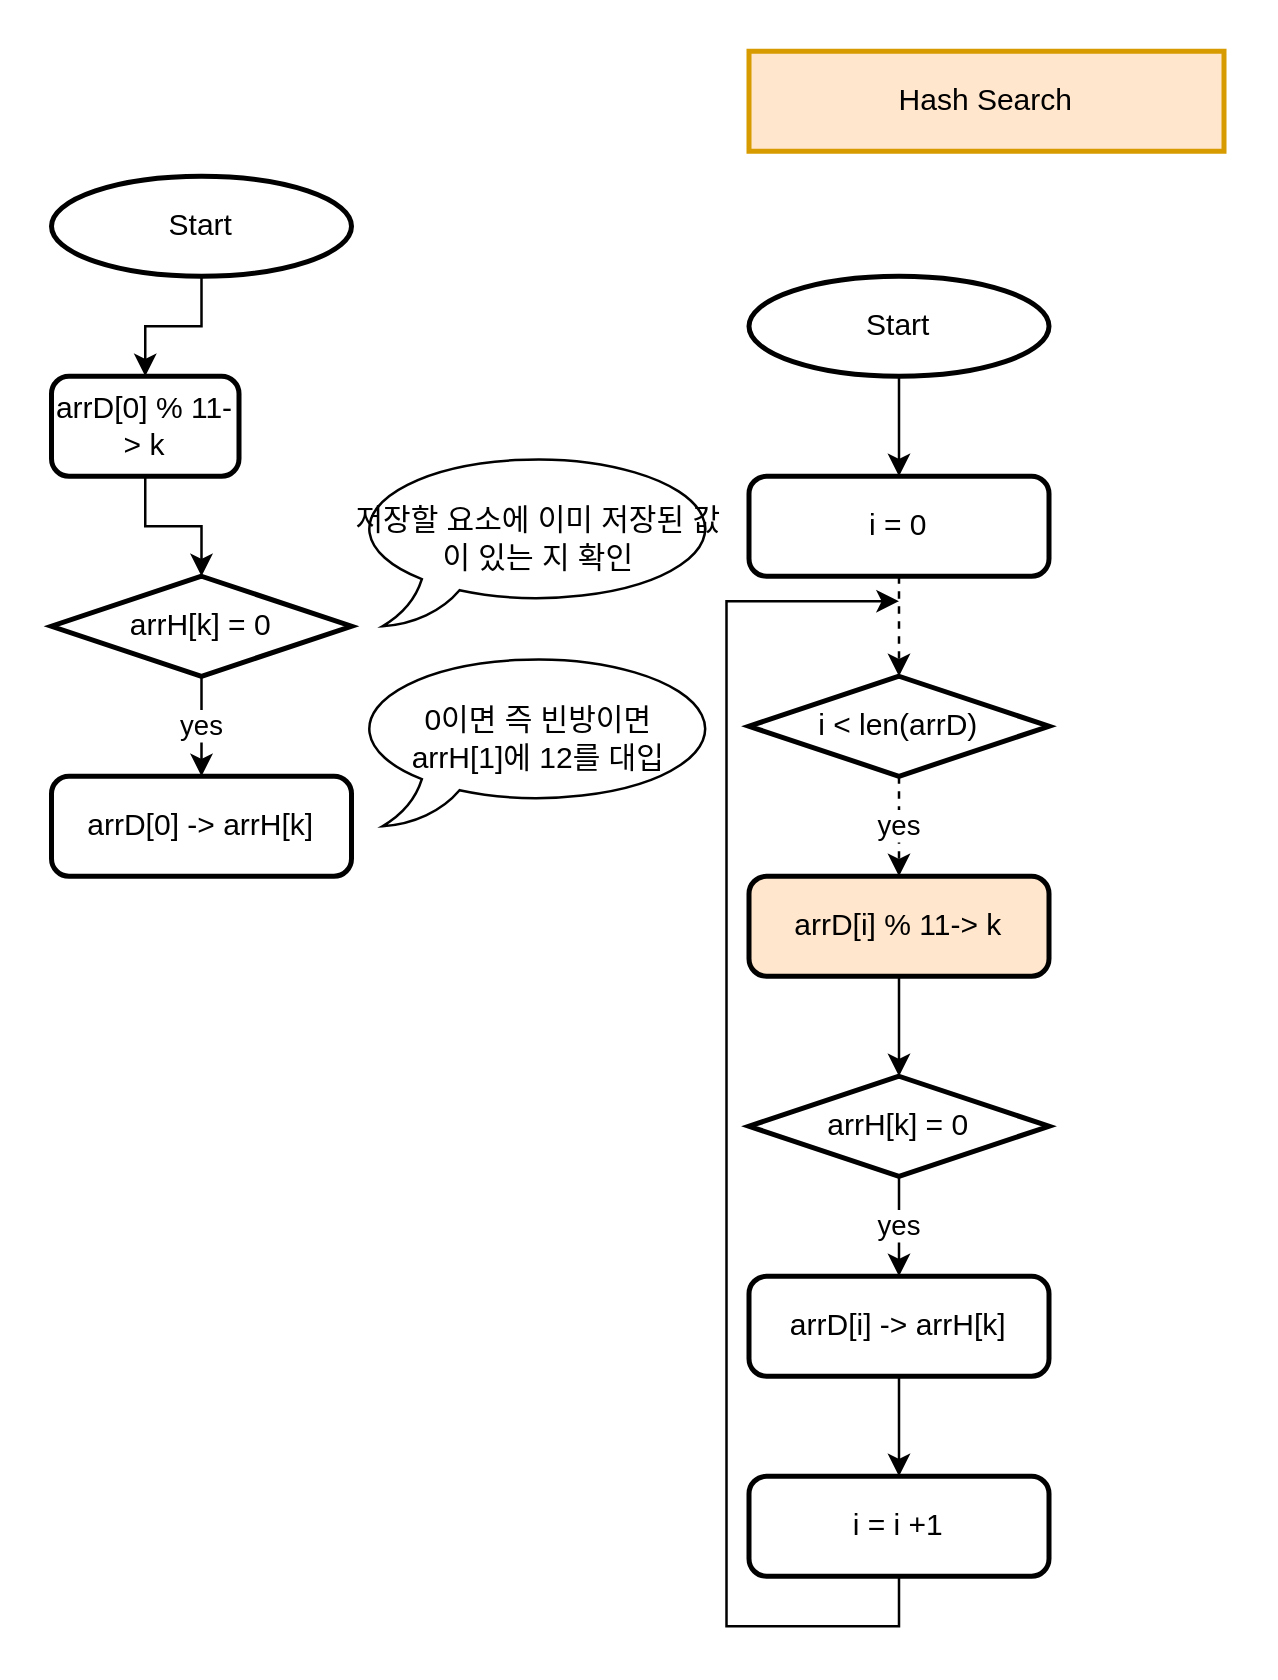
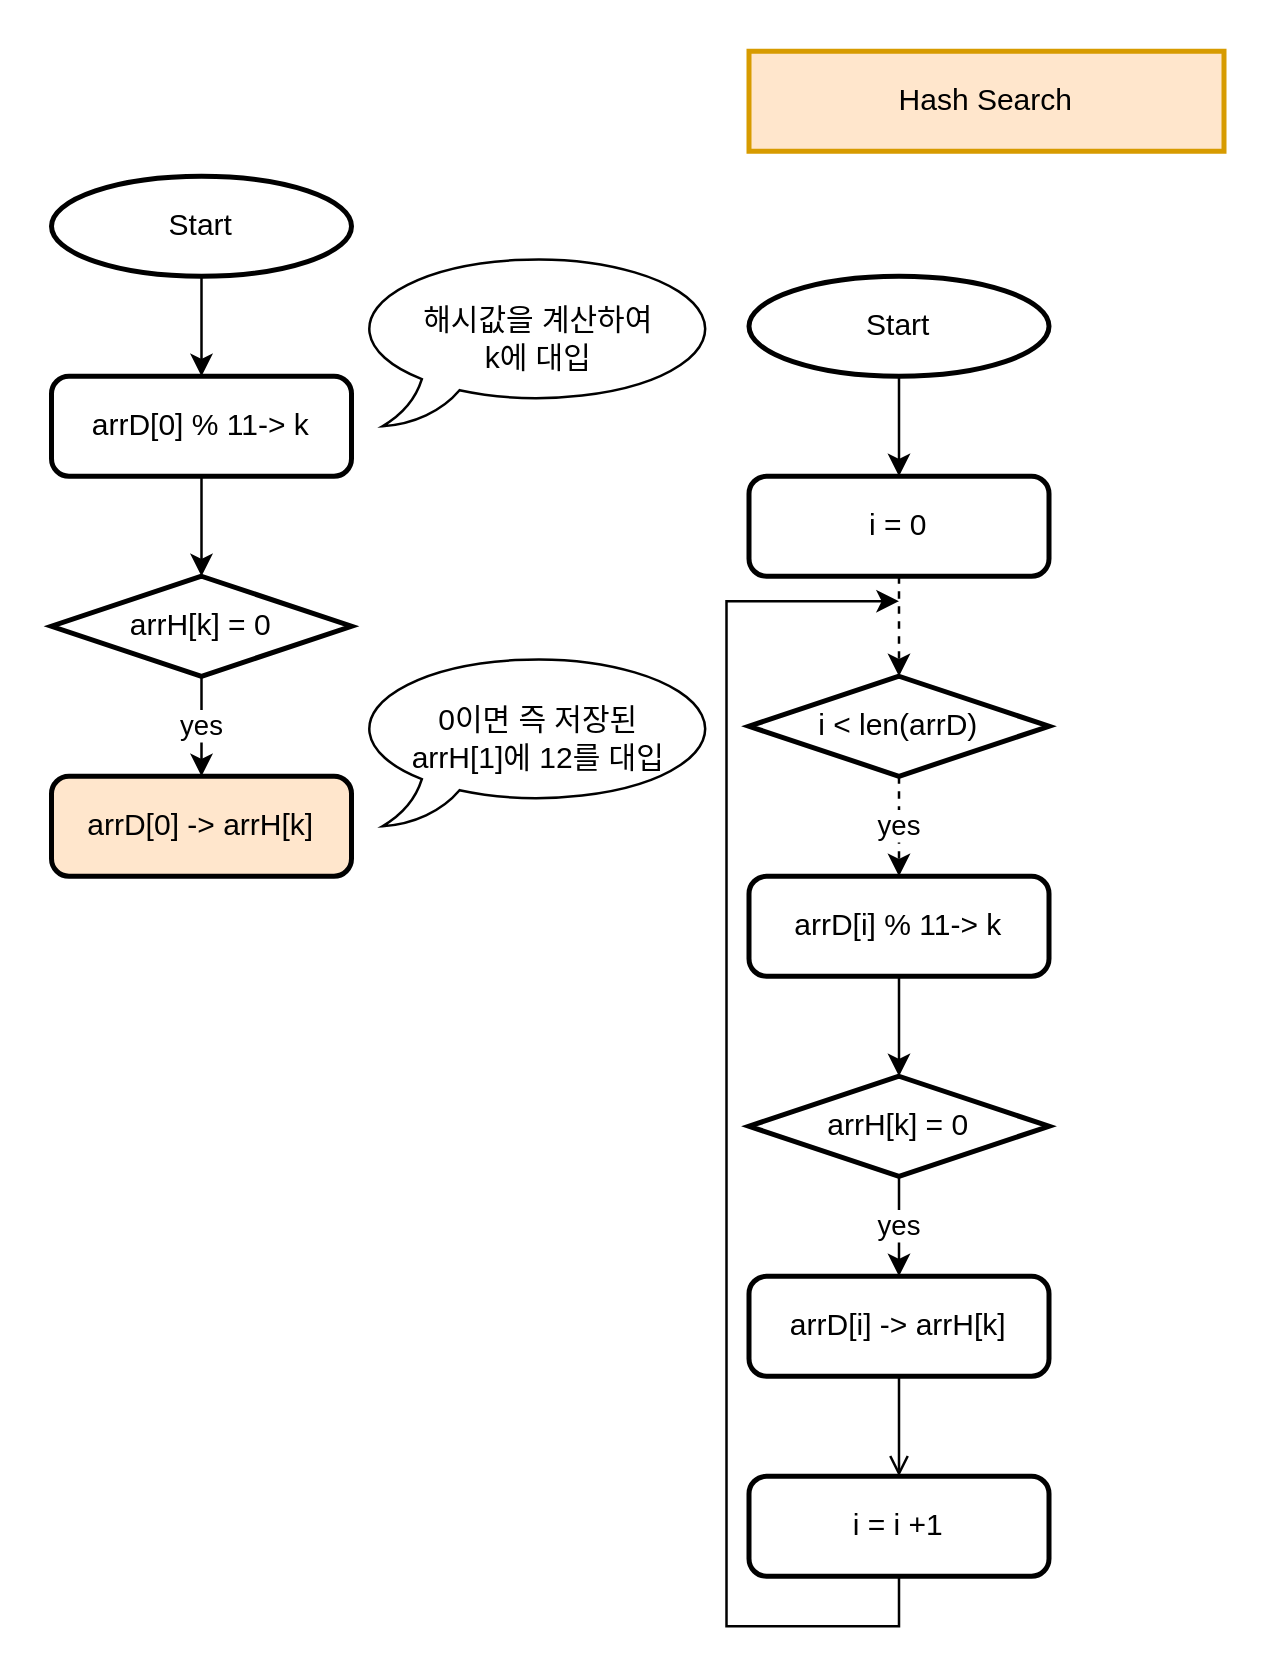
  <mxCell id="0" />
  <mxCell id="1" parent="0" />
  <mxCell id="2" value="Hash Search" style="whiteSpace=wrap;html=1;absoluteArcSize=1;arcSize=14;strokeWidth=2;fillColor=#ffe6cc;strokeColor=#d79b00;rounded=0;" vertex="1" parent="1"><mxGeometry x="299" y="20" width="190" height="40" as="geometry" /></mxCell>
  <mxCell id="3" style="edgeStyle=orthogonalEdgeStyle;rounded=0;orthogonalLoop=1;jettySize=auto;html=1;exitX=0.5;exitY=1;exitDx=0;exitDy=0;exitPerimeter=0;entryX=0.5;entryY=0;entryDx=0;entryDy=0;" edge="1" parent="1" source="4" target="6"><mxGeometry relative="1" as="geometry" /></mxCell>
  <mxCell id="4" value="Start" style="strokeWidth=2;html=1;shape=mxgraph.flowchart.start_2;whiteSpace=wrap;" vertex="1" parent="1"><mxGeometry x="20" y="70" width="120" height="40" as="geometry" /></mxCell>
  <mxCell id="5" style="edgeStyle=orthogonalEdgeStyle;rounded=0;orthogonalLoop=1;jettySize=auto;html=1;entryX=0.5;entryY=0;entryDx=0;entryDy=0;entryPerimeter=0;" edge="1" parent="1" source="6" target="8"><mxGeometry relative="1" as="geometry" /></mxCell>
- <mxCell id="6" value="arrD[0] % 11-&amp;gt; k" style="rounded=1;whiteSpace=wrap;html=1;absoluteArcSize=1;arcSize=14;strokeWidth=2;" vertex="1" parent="1"><mxGeometry x="20" y="150" width="75" height="40" as="geometry" /></mxCell>
+ <mxCell id="6" value="arrD[0] % 11-&amp;gt; k" style="rounded=1;whiteSpace=wrap;html=1;absoluteArcSize=1;arcSize=14;strokeWidth=2;" vertex="1" parent="1"><mxGeometry x="20" y="150" width="120" height="40" as="geometry" /></mxCell>
  <mxCell id="7" value="yes" style="edgeStyle=orthogonalEdgeStyle;rounded=0;orthogonalLoop=1;jettySize=auto;html=1;entryX=0.5;entryY=0;entryDx=0;entryDy=0;" edge="1" parent="1" source="8" target="9"><mxGeometry relative="1" as="geometry" /></mxCell>
  <mxCell id="8" value="arrH[k] = 0" style="strokeWidth=2;html=1;shape=mxgraph.flowchart.decision;whiteSpace=wrap;" vertex="1" parent="1"><mxGeometry x="20" y="230" width="120" height="40" as="geometry" /></mxCell>
- <mxCell id="9" value="arrD[0] -&amp;gt; arrH[k]" style="rounded=1;whiteSpace=wrap;html=1;absoluteArcSize=1;arcSize=14;strokeWidth=2;" vertex="1" parent="1"><mxGeometry x="20" y="310" width="120" height="40" as="geometry" /></mxCell>
- <mxCell id="11" value="0이면 즉 빈방이면&lt;br&gt;arrH[1]에 12를 대입" style="whiteSpace=wrap;html=1;shape=mxgraph.basic.oval_callout" vertex="1" parent="1"><mxGeometry x="140" y="260" width="150" height="70" as="geometry" /></mxCell>
- <mxCell id="12" value="저장할 요소에 이미 저장된 값이 있는 지 확인" style="whiteSpace=wrap;html=1;shape=mxgraph.basic.oval_callout" vertex="1" parent="1"><mxGeometry x="140" y="180" width="150" height="70" as="geometry" /></mxCell>
+ <mxCell id="9" value="arrD[0] -&amp;gt; arrH[k]" style="rounded=1;whiteSpace=wrap;html=1;absoluteArcSize=1;arcSize=14;strokeWidth=2;fillColor=#ffe6cc;" vertex="1" parent="1"><mxGeometry x="20" y="310" width="120" height="40" as="geometry" /></mxCell>
+ <mxCell id="10" value="해시값을 계산하여&lt;br&gt;k에 대입" style="whiteSpace=wrap;html=1;shape=mxgraph.basic.oval_callout" vertex="1" parent="1"><mxGeometry x="140" y="100" width="150" height="70" as="geometry" /></mxCell>
+ <mxCell id="11" value="0이면 즉 저장된&lt;br&gt;arrH[1]에 12를 대입" style="whiteSpace=wrap;html=1;shape=mxgraph.basic.oval_callout" vertex="1" parent="1"><mxGeometry x="140" y="260" width="150" height="70" as="geometry" /></mxCell>
  <mxCell id="13" style="edgeStyle=orthogonalEdgeStyle;rounded=0;orthogonalLoop=1;jettySize=auto;html=1;entryX=0.5;entryY=0;entryDx=0;entryDy=0;entryPerimeter=0;" edge="1" parent="1" source="14" target="16"><mxGeometry relative="1" as="geometry" /></mxCell>
- <mxCell id="14" value="arrD[i] % 11-&amp;gt; k" style="rounded=1;whiteSpace=wrap;html=1;absoluteArcSize=1;arcSize=14;strokeWidth=2;fillColor=#ffe6cc;" vertex="1" parent="1"><mxGeometry x="299" y="350" width="120" height="40" as="geometry" /></mxCell>
+ <mxCell id="14" value="arrD[i] % 11-&amp;gt; k" style="rounded=1;whiteSpace=wrap;html=1;absoluteArcSize=1;arcSize=14;strokeWidth=2;" vertex="1" parent="1"><mxGeometry x="299" y="350" width="120" height="40" as="geometry" /></mxCell>
  <mxCell id="15" value="yes" style="edgeStyle=orthogonalEdgeStyle;rounded=0;orthogonalLoop=1;jettySize=auto;html=1;entryX=0.5;entryY=0;entryDx=0;entryDy=0;" edge="1" parent="1" source="16" target="18"><mxGeometry relative="1" as="geometry" /></mxCell>
  <mxCell id="16" value="arrH[k] = 0" style="strokeWidth=2;html=1;shape=mxgraph.flowchart.decision;whiteSpace=wrap;" vertex="1" parent="1"><mxGeometry x="299" y="430" width="120" height="40" as="geometry" /></mxCell>
- <mxCell id="17" value="" style="edgeStyle=orthogonalEdgeStyle;rounded=0;orthogonalLoop=1;jettySize=auto;html=1;" edge="1" parent="1" source="18" target="20"><mxGeometry relative="1" as="geometry" /></mxCell>
+ <mxCell id="17" value="" style="edgeStyle=orthogonalEdgeStyle;rounded=0;orthogonalLoop=1;jettySize=auto;html=1;endArrow=open;" edge="1" parent="1" source="18" target="20"><mxGeometry relative="1" as="geometry" /></mxCell>
  <mxCell id="18" value="arrD[i] -&amp;gt; arrH[k]" style="rounded=1;whiteSpace=wrap;html=1;absoluteArcSize=1;arcSize=14;strokeWidth=2;" vertex="1" parent="1"><mxGeometry x="299" y="510" width="120" height="40" as="geometry" /></mxCell>
  <mxCell id="19" style="edgeStyle=orthogonalEdgeStyle;rounded=0;orthogonalLoop=1;jettySize=auto;html=1;exitX=0.5;exitY=1;exitDx=0;exitDy=0;" edge="1" parent="1" source="20"><mxGeometry relative="1" as="geometry"><mxPoint x="359" y="240" as="targetPoint" /><Array as="points"><mxPoint x="359" y="650" /><mxPoint x="290" y="650" /><mxPoint x="290" y="240" /></Array></mxGeometry></mxCell>
  <mxCell id="20" value="i = i +1" style="rounded=1;whiteSpace=wrap;html=1;absoluteArcSize=1;arcSize=14;strokeWidth=2;" vertex="1" parent="1"><mxGeometry x="299" y="590" width="120" height="40" as="geometry" /></mxCell>
  <mxCell id="21" value="yes" style="edgeStyle=orthogonalEdgeStyle;rounded=0;orthogonalLoop=1;jettySize=auto;html=1;entryX=0.5;entryY=0;entryDx=0;entryDy=0;dashed=1;" edge="1" parent="1" source="22" target="14"><mxGeometry relative="1" as="geometry" /></mxCell>
  <mxCell id="22" value="i &amp;lt; len(arrD)" style="strokeWidth=2;html=1;shape=mxgraph.flowchart.decision;whiteSpace=wrap;" vertex="1" parent="1"><mxGeometry x="299" y="270" width="120" height="40" as="geometry" /></mxCell>
  <mxCell id="23" style="edgeStyle=orthogonalEdgeStyle;rounded=0;orthogonalLoop=1;jettySize=auto;html=1;exitX=0.5;exitY=1;exitDx=0;exitDy=0;entryX=0.5;entryY=0;entryDx=0;entryDy=0;entryPerimeter=0;dashed=1;" edge="1" parent="1" source="24" target="22"><mxGeometry relative="1" as="geometry" /></mxCell>
  <mxCell id="24" value="i = 0" style="rounded=1;whiteSpace=wrap;html=1;absoluteArcSize=1;arcSize=14;strokeWidth=2;" vertex="1" parent="1"><mxGeometry x="299" y="190" width="120" height="40" as="geometry" /></mxCell>
  <mxCell id="25" style="edgeStyle=orthogonalEdgeStyle;rounded=0;orthogonalLoop=1;jettySize=auto;html=1;exitX=0.5;exitY=1;exitDx=0;exitDy=0;exitPerimeter=0;" edge="1" parent="1" source="26" target="24"><mxGeometry relative="1" as="geometry" /></mxCell>
  <mxCell id="26" value="Start" style="strokeWidth=2;html=1;shape=mxgraph.flowchart.start_2;whiteSpace=wrap;" vertex="1" parent="1"><mxGeometry x="299" y="110" width="120" height="40" as="geometry" /></mxCell>
